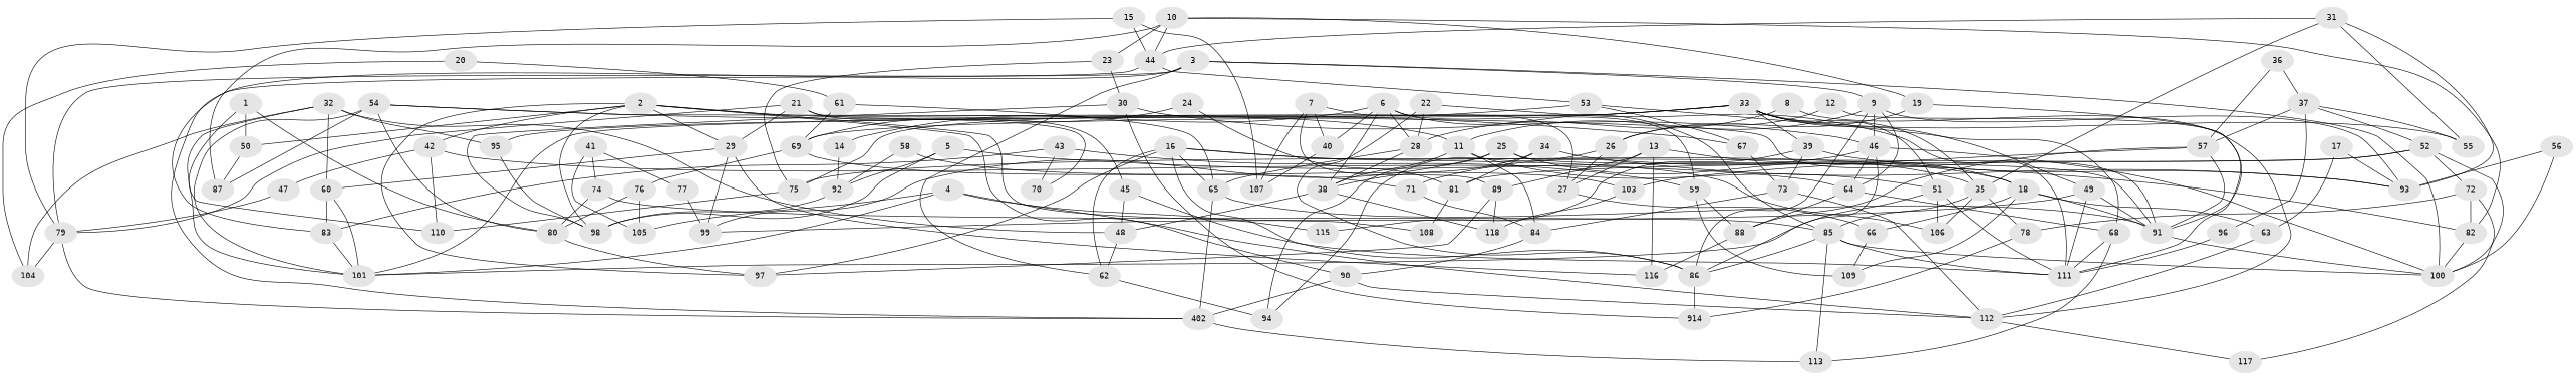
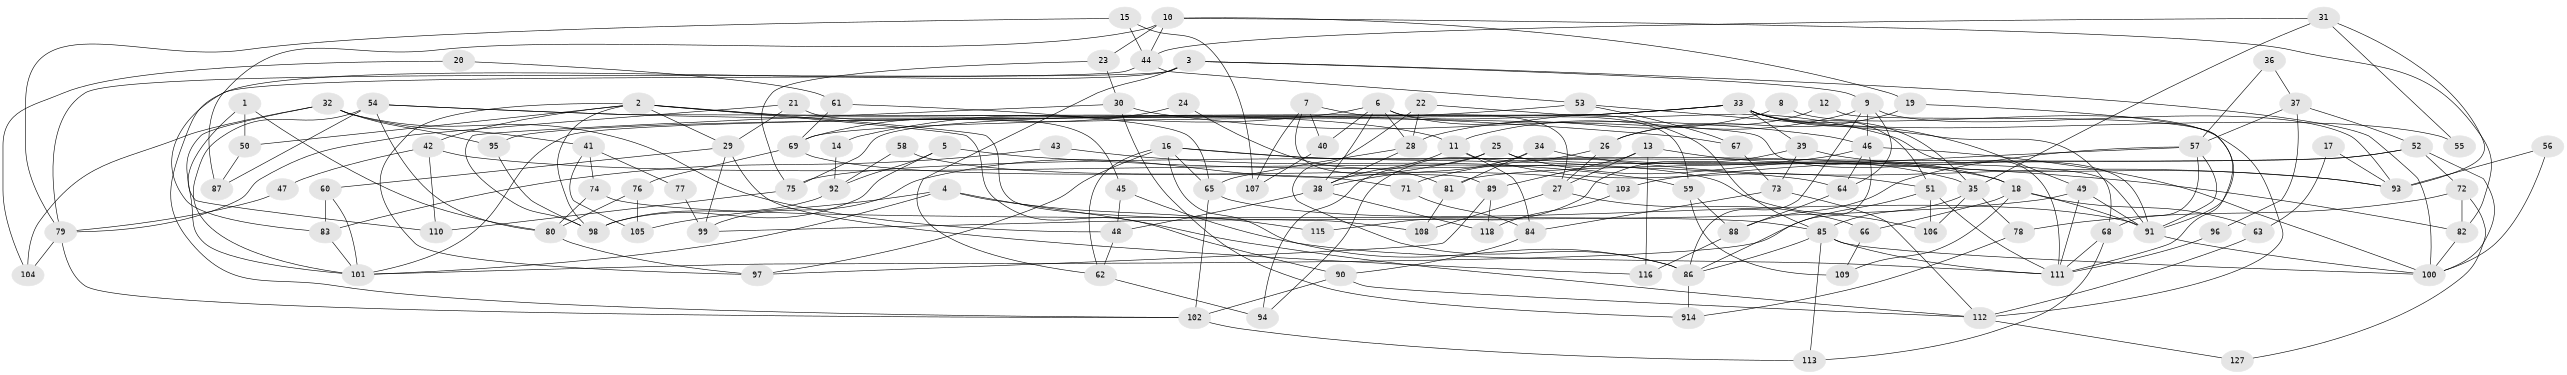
  graph {
    fontname="DejaVu Sans Mono"
    node [color=gray90 fontname="DejaVu Sans Mono" style=filled]
    edge [fontname="DejaVu Sans Mono"]
    1
    50
    80
    110
    87
    97
    2
    11
    29
    42
    90
    98
    108
    38
    51
    84
    116
    99
    60
    64
    47
-   102 [label=402]
+   102
    112
    3
    9
    62
    79
    100
    46
    86
    93
    94
    104
    113
    4
    101
    105
    115
-   117
+   117 [label=127]
    5
    82
    92
    6
    14
    28
    40
    59
    85
    65
    48
    118
    107
    109
    88
    111
    7
    27
    89
    66
    8
    71
    n62 [label=914]
    10
    19
    23
    44
    26
    91
    30
    75
    83
    53
    106
    12
    13
    18
    63
    15
    16
    17
    20
    61
    69
    21
    45
-   70
    22
    24
    81
    76
    25
    35
    78
    31
    55
    32
    41
    95
    74
    77
    33
    39
    49
    73
    34
    36
    37
    57
    52
    96
    68
    103
    72
    43
    67
    54
    56
    58
    1 -- 50
    1 -- 80
    1 -- 110
    50 -- 87
    80 -- 97
    2 -- 50
    2 -- 97
    2 -- 11
    2 -- 29
    2 -- 42
    2 -- 90
    2 -- 98
    2 -- 108
    11 -- 38
    11 -- 51
    11 -- 84
    29 -- 116
    29 -- 99
    29 -- 60
    42 -- 110
    42 -- 64
    42 -- 47
    90 -- 102
    90 -- 112
    38 -- 48
    38 -- 118
    51 -- 101
    51 -- 111
    51 -- 106
    84 -- 90
    60 -- 101
    60 -- 83
    64 -- 88
    47 -- 79
    102 -- 113
    112 -- 117
    3 -- 102
    3 -- 9
    3 -- 62
    3 -- 79
    3 -- 100
    9 -- 11
    9 -- 64
    9 -- 46
    9 -- 86
    9 -- 93
    62 -- 94
    79 -- 102
    79 -- 104
    46 -- 64
    46 -- 100
    46 -- 86
    46 -- 71
    86 -- n62
    4 -- 112
    4 -- 101
    4 -- 105
    4 -- 115
    5 -- 98
    5 -- 82
    5 -- 92
    82 -- 100
    92 -- 98
    6 -- 38
    6 -- 14
    6 -- 28
    6 -- 40
    6 -- 59
    6 -- 85
    14 -- 92
    28 -- 38
    28 -- 65
    40 -- 107
    59 -- 109
    59 -- 88
    85 -- 100
    85 -- 86
    85 -- 113
    85 -- 111
    65 -- 102
    65 -- 91
    48 -- 62
    88 -- 116
    7 -- 40
    7 -- 107
    7 -- 27
    7 -- 89
+   27 -- 108
    27 -- 66
    89 -- 97
    89 -- 118
    66 -- 109
    8 -- 112
    8 -- 28
    71 -- 84
    10 -- 87
    10 -- 82
    10 -- 19
    10 -- 23
    10 -- 44
    19 -- 26
    19 -- 91
    23 -- 30
    23 -- 75
    44 -- 83
    44 -- 53
    26 -- 94
    26 -- 27
    91 -- 100
    30 -- 98
    30 -- 46
    30 -- n62
    75 -- 110
    83 -- 101
    53 -- 95
    53 -- 68
    53 -- 67
    12 -- 111
    12 -- 26
    13 -- 116
    13 -- 27
    13 -- 89
    13 -- 18
    18 -- 109
    18 -- 66
    18 -- 91
    18 -- 63
    63 -- 112
    15 -- 79
    15 -- 107
    15 -- 44
    16 -- 97
    16 -- 62
    16 -- 86
    16 -- 65
    16 -- 106
    16 -- 18
    17 -- 93
    17 -- 63
    20 -- 104
    20 -- 61
    61 -- 65
    61 -- 69
    69 -- 71
    69 -- 76
    21 -- 29
    21 -- 79
    21 -- 45
-   21 -- 70
    45 -- 48
    45 -- 111
    22 -- 86
    22 -- 28
    22 -- 111
    24 -- 69
    24 -- 81
    81 -- 108
    76 -- 80
    76 -- 105
    25 -- 99
    25 -- 94
    25 -- 91
    25 -- 35
    35 -- 85
    35 -- 106
    35 -- 78
    78 -- n62
    31 -- 93
    31 -- 44
    31 -- 35
    31 -- 55
    32 -- 104
    32 -- 101
    32 -- 48
-   32 -- 60
+   32 -- 41
    32 -- 95
    41 -- 105
    41 -- 74
    41 -- 77
    95 -- 98
    74 -- 80
    74 -- 85
    77 -- 99
    33 -- 51
    33 -- 101
    33 -- 75
    33 -- 69
    33 -- 35
    33 -- 55
    33 -- 39
    33 -- 49
    39 -- 93
    39 -- 115
    39 -- 73
    49 -- 99
    49 -- 111
    49 -- 91
    73 -- 84
    73 -- 112
    34 -- 38
    34 -- 93
    34 -- 81
    36 -- 37
    36 -- 57
-   37 -- 55
    37 -- 57
    37 -- 52
    37 -- 96
    57 -- 88
    57 -- 91
-   64 -- 68
+   57 -- 68
    57 -- 103
    52 -- 100
    52 -- 75
    52 -- 81
    52 -- 72
    96 -- 111
    68 -- 113
    68 -- 111
    103 -- 118
    72 -- 117
    72 -- 82
    72 -- 78
    43 -- 59
    43 -- 83
-   43 -- 70
    67 -- 73
    54 -- 80
    54 -- 87
    54 -- 101
    54 -- 91
    54 -- 67
    56 -- 100
    56 -- 93
    58 -- 92
    58 -- 103
  }
